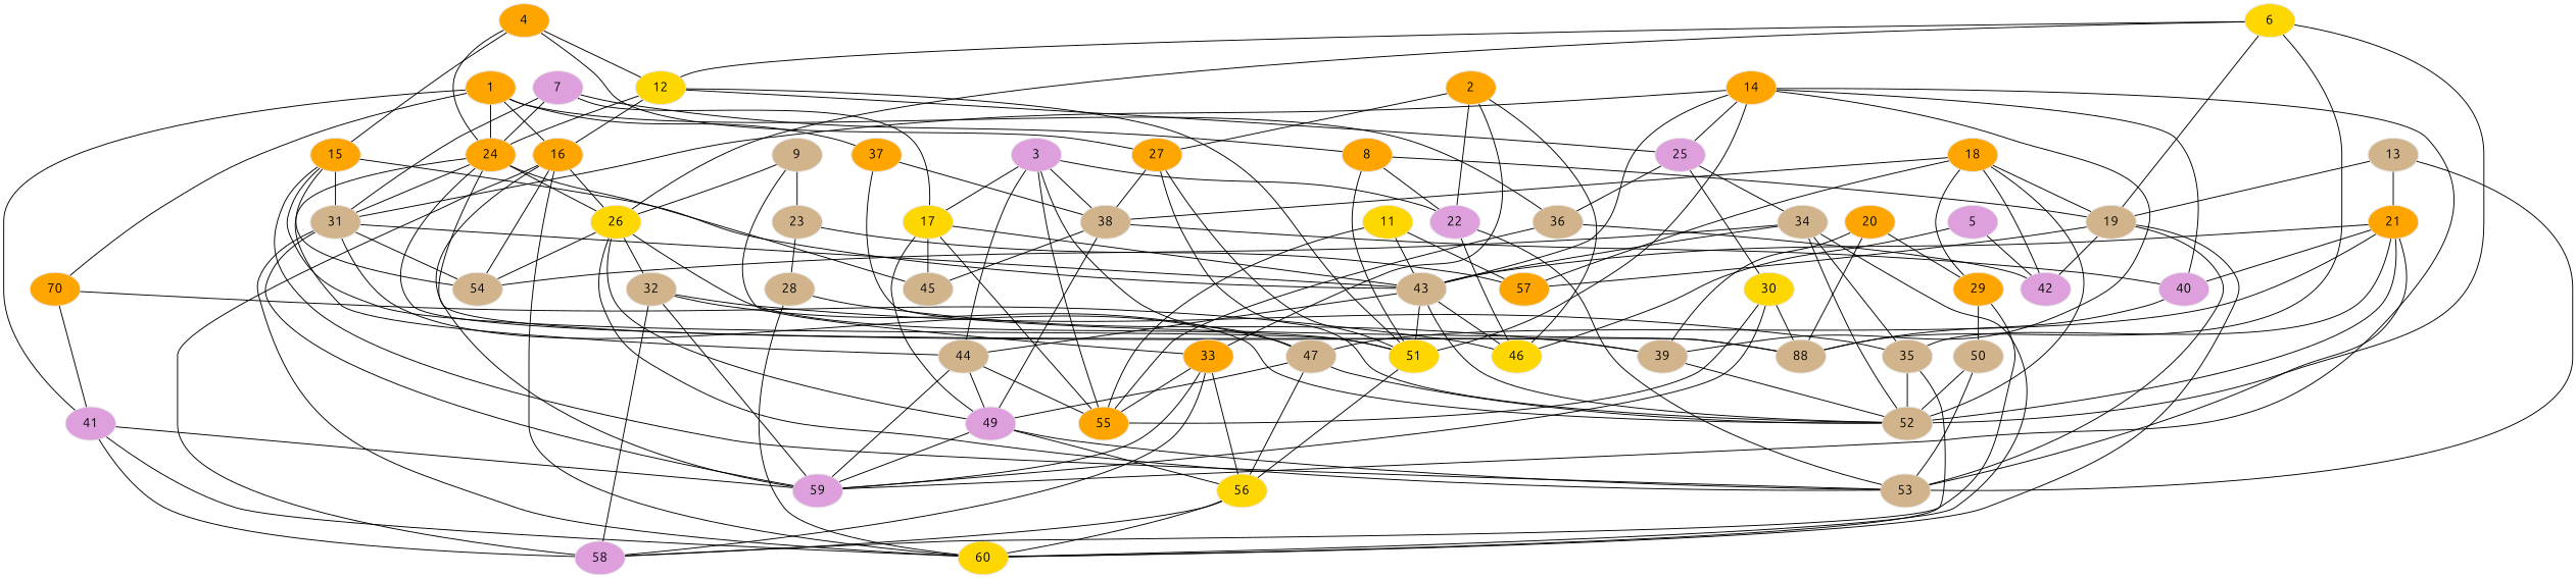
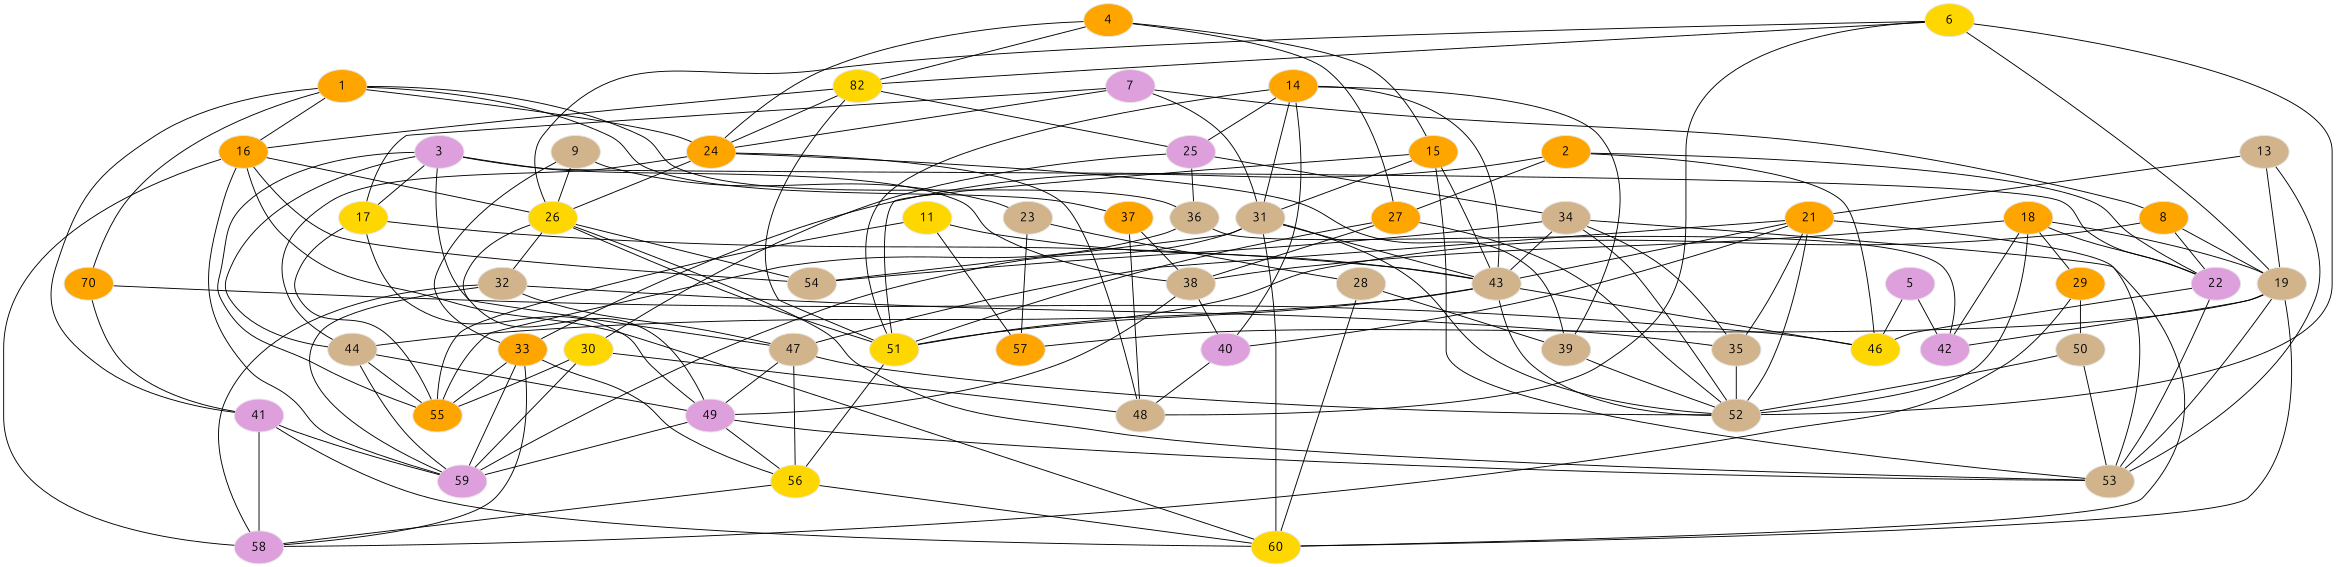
  graph {
    fontname=Ubuntu
    node [color=gray90 fillcolor=tan fontname=Ubuntu style=filled]
    edge [fontname=Ubuntu weight=1.0]
    1 [fillcolor=orange]
    n2 [fillcolor=orange label=70]
    16 [fillcolor=orange]
    24 [fillcolor=orange]
    36
    37 [fillcolor=orange]
    41 [fillcolor=plum]
    46 [fillcolor=gold]
    26 [fillcolor=gold]
    59 [fillcolor=plum]
    54
    58 [fillcolor=plum]
    60 [fillcolor=gold]
    44
-   48 [label=88]
+   48
    31
    39
-   45
    55 [fillcolor=orange]
    42 [fillcolor=plum]
    38
    2 [fillcolor=orange]
    22 [fillcolor=plum]
    27 [fillcolor=orange]
    33 [fillcolor=orange]
    53
    52
    51 [fillcolor=gold]
    56 [fillcolor=gold]
    3 [fillcolor=plum]
    17 [fillcolor=gold]
    47
    43
    49 [fillcolor=plum]
    40 [fillcolor=plum]
    4 [fillcolor=orange]
-   12 [fillcolor=gold]
+   12 [fillcolor=gold label=82]
    15 [fillcolor=orange]
    25 [fillcolor=plum]
    5 [fillcolor=plum]
    6 [fillcolor=gold]
    19
    57 [fillcolor=orange]
    32
    7 [fillcolor=plum]
    8 [fillcolor=orange]
    9
    23
    28
    11 [fillcolor=gold]
    30 [fillcolor=gold]
    34
    13
    21 [fillcolor=orange]
    35
    14 [fillcolor=orange]
    18 [fillcolor=orange]
    29 [fillcolor=orange]
    50
-   20 [fillcolor=orange]
    1 -- n2
    1 -- 16
    1 -- 24
    1 -- 36
    1 -- 37
    1 -- 41
    n2 -- 41
    n2 -- 46
    16 -- 26
    16 -- 59
    16 -- 54
    16 -- 58
    16 -- 60
    24 -- 26
    24 -- 44
    24 -- 48
-   24 -- 31
    24 -- 39
-   24 -- 45
    36 -- 55
    36 -- 42
    37 -- 48
    37 -- 38
    41 -- 59
    41 -- 58
    41 -- 60
    26 -- 54
    26 -- 53
    26 -- 51
    26 -- 49
    26 -- 32
    44 -- 59
    44 -- 55
    44 -- 49
    31 -- 59
    31 -- 54
    31 -- 60
    31 -- 52
    31 -- 43
    39 -- 52
-   38 -- 45
    38 -- 49
    38 -- 40
    2 -- 46
    2 -- 22
    2 -- 27
    2 -- 33
    22 -- 46
    22 -- 53
    27 -- 38
    27 -- 52
    27 -- 51
    33 -- 59
    33 -- 58
    33 -- 55
    33 -- 56
    51 -- 56 [weight=2.0]
    56 -- 58
    56 -- 60
    3 -- 44
    3 -- 55
    3 -- 38
    3 -- 22
    3 -- 17
    3 -- 47
-   17 -- 45
    17 -- 55
    17 -- 43
    17 -- 49
    47 -- 52
    47 -- 56
    47 -- 49
    43 -- 46
    43 -- 44
    43 -- 52
    43 -- 51
    49 -- 59
    49 -- 53
    49 -- 56
    40 -- 48
    4 -- 24
    4 -- 27
    4 -- 12
    4 -- 15
    12 -- 16
    12 -- 24
    12 -- 51
    12 -- 25
-   15 -- 54
    15 -- 31
    15 -- 53
    15 -- 51
    15 -- 43 [weight=2.0]
    25 -- 36
    25 -- 30
    25 -- 34
    5 -- 46
    5 -- 42
    6 -- 26
    6 -- 48
    6 -- 52 [weight=2.0]
    6 -- 12
    6 -- 19
    19 -- 60
    19 -- 42
    19 -- 53
    19 -- 57
    32 -- 59
    32 -- 58 [weight=2.0]
    32 -- 47
    32 -- 35
    7 -- 24
    7 -- 31
    7 -- 17
    7 -- 8
    8 -- 22
    8 -- 51
    8 -- 19
    9 -- 26
    9 -- 33 [weight=2.0]
    9 -- 23
    23 -- 57
    23 -- 28
    28 -- 60
    28 -- 39
    11 -- 55
    11 -- 43
    11 -- 57
    30 -- 59
    30 -- 48
    30 -- 55
    34 -- 54
    34 -- 60
    34 -- 52
    34 -- 43
    34 -- 35
    13 -- 53
    13 -- 19
    13 -- 21 [weight=2.0]
    21 -- 53
    21 -- 52 [weight=2.0]
    21 -- 47
    21 -- 43
    21 -- 40
    21 -- 35
-   35 -- 60
    35 -- 52
-   14 -- 59
    14 -- 31
    14 -- 39
    14 -- 51
    14 -- 43
    14 -- 40
    14 -- 25
    18 -- 42
    18 -- 38
    18 -- 52
    18 -- 19
-   18 -- 57
+   18 -- 22
    18 -- 29
    29 -- 58
    29 -- 50
    50 -- 53
    50 -- 52
-   20 -- 48
-   20 -- 39 [weight=2.0]
-   20 -- 29
  }
